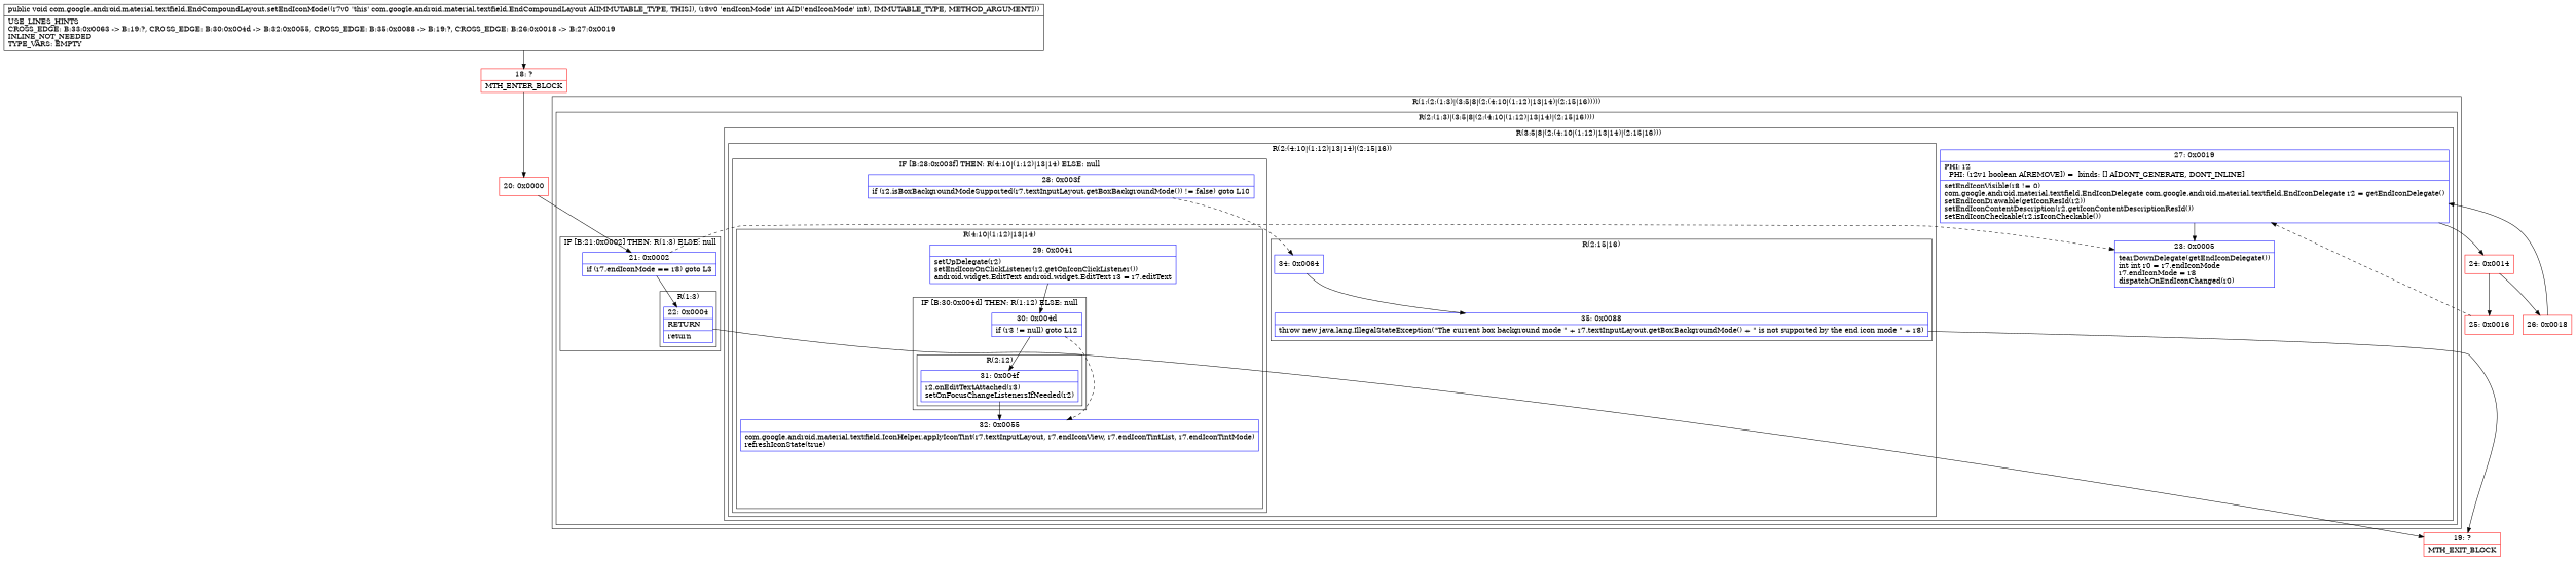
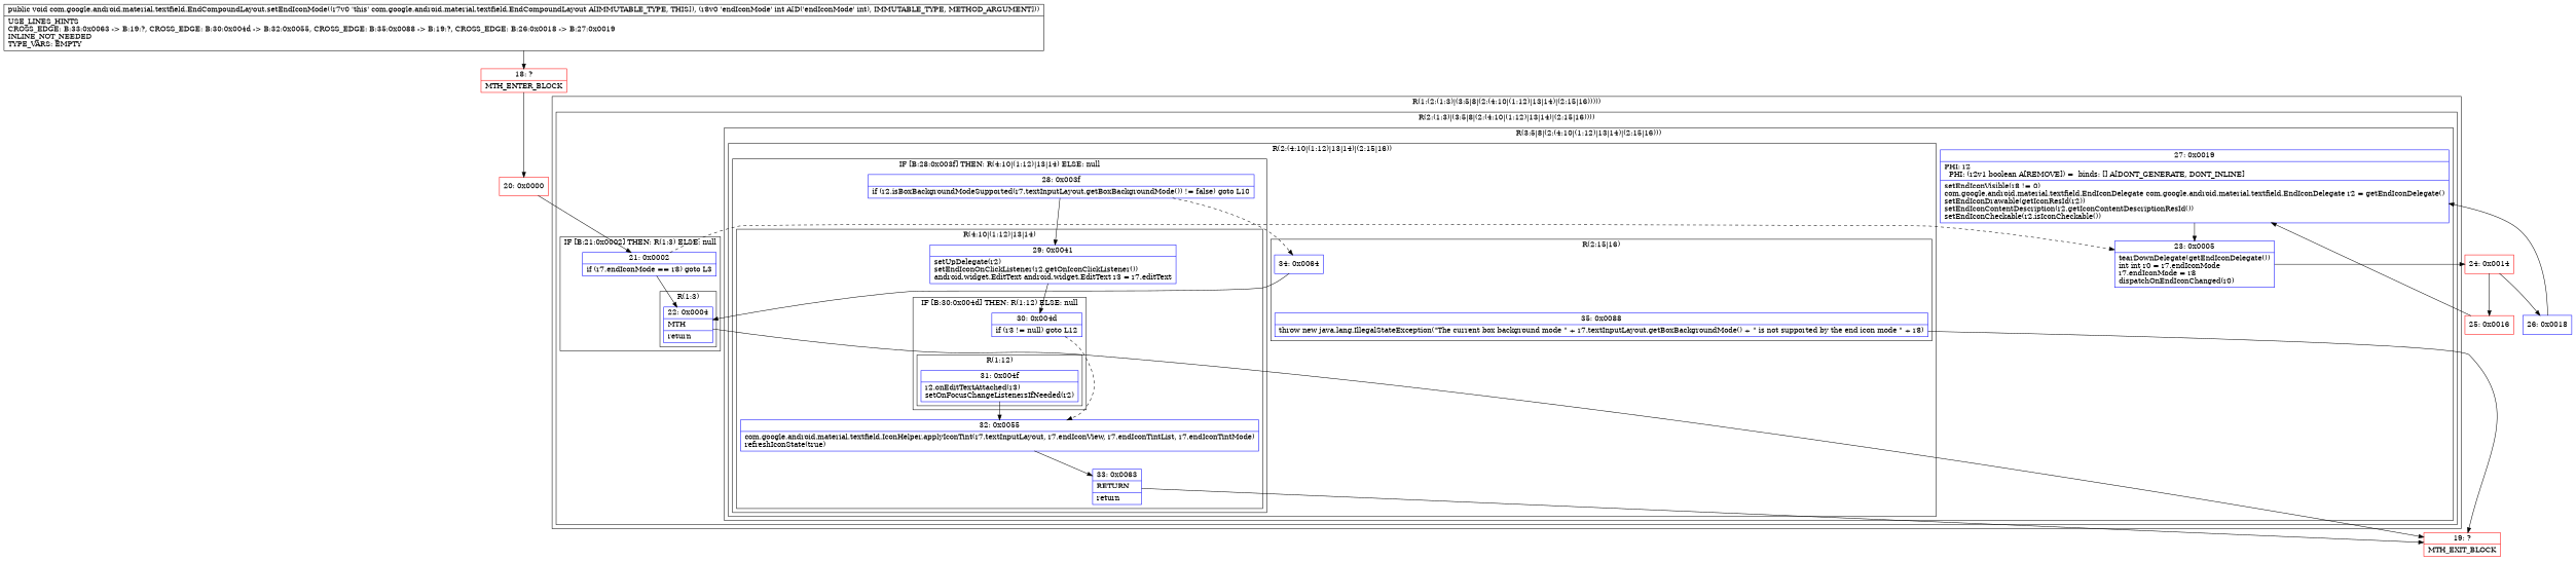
  digraph {
    node [color=blue shape=record]
-   n1 [label="{22\:\ 0x0004|RETURN\l|return\l}"]
+   n1 [label="{22\:\ 0x0004|MTH\l|return\l}"]
    n2 [label="{21\:\ 0x0002|if (r7.endIconMode == r8) goto L3\l}"]
    n3 [label="{31\:\ 0x004f|r2.onEditTextAttached(r3)\lsetOnFocusChangeListenersIfNeeded(r2)\l}"]
    n4 [label="{30\:\ 0x004d|if (r3 != null) goto L12\l}"]
    n5 [label="{29\:\ 0x0041|setUpDelegate(r2)\lsetEndIconOnClickListener(r2.getOnIconClickListener())\landroid.widget.EditText android.widget.EditText r3 = r7.editText\l}"]
    n6 [label="{32\:\ 0x0055|com.google.android.material.textfield.IconHelper.applyIconTint(r7.textInputLayout, r7.endIconView, r7.endIconTintList, r7.endIconTintMode)\lrefreshIconState(true)\l}"]
+   n7 [label="{33\:\ 0x0063|RETURN\l|return\l}"]
    n8 [label="{28\:\ 0x003f|if (r2.isBoxBackgroundModeSupported(r7.textInputLayout.getBoxBackgroundMode()) != false) goto L10\l}"]
    n9 [label="{34\:\ 0x0064}"]
    n10 [label="{35\:\ 0x0088|throw new java.lang.IllegalStateException(\"The current box background mode \" + r7.textInputLayout.getBoxBackgroundMode() + \" is not supported by the end icon mode \" + r8)\l}"]
    n11 [label="{23\:\ 0x0005|tearDownDelegate(getEndIconDelegate())\lint int r0 = r7.endIconMode\lr7.endIconMode = r8\ldispatchOnEndIconChanged(r0)\l}"]
    n12 [label="{27\:\ 0x0019|PHI: r2 \l  PHI: (r2v1 boolean A[REMOVE]) =  binds: [] A[DONT_GENERATE, DONT_INLINE]\l|setEndIconVisible(r8 != 0)\lcom.google.android.material.textfield.EndIconDelegate com.google.android.material.textfield.EndIconDelegate r2 = getEndIconDelegate()\lsetEndIconDrawable(getIconResId(r2))\lsetEndIconContentDescription(r2.getIconContentDescriptionResId())\lsetEndIconCheckable(r2.isIconCheckable())\l}"]
    n13 [color=red label="{19\:\ ?|MTH_EXIT_BLOCK\l}"]
    n14 [color=red label="{24\:\ 0x0014}"]
    n15 [color=red label="{25\:\ 0x0016}"]
-   n16 [color=red label="{26\:\ 0x0018}"]
+   n16 [label="{26\:\ 0x0018}"]
    n17 [color=red label="{18\:\ ?|MTH_ENTER_BLOCK\l}"]
    n18 [color=red label="{20\:\ 0x0000}"]
    n19 [label="{public void com.google.android.material.textfield.EndCompoundLayout.setEndIconMode((r7v0 'this' com.google.android.material.textfield.EndCompoundLayout A[IMMUTABLE_TYPE, THIS]), (r8v0 'endIconMode' int A[D('endIconMode' int), IMMUTABLE_TYPE, METHOD_ARGUMENT]))  | USE_LINES_HINTS\lCROSS_EDGE: B:33:0x0063 \-\> B:19:?, CROSS_EDGE: B:30:0x004d \-\> B:32:0x0055, CROSS_EDGE: B:35:0x0088 \-\> B:19:?, CROSS_EDGE: B:26:0x0018 \-\> B:27:0x0019\lINLINE_NOT_NEEDED\lTYPE_VARS: EMPTY\l}" color=""]
    subgraph cluster_1 {
      label="R(1:(2:(1:3)|(3:5|8|(2:(4:10|(1:12)|13|14)|(2:15|16)))))"
      subgraph cluster_2 {
        label="R(2:(1:3)|(3:5|8|(2:(4:10|(1:12)|13|14)|(2:15|16))))"
        subgraph cluster_3 {
          label="IF [B:21:0x0002] THEN: R(1:3) ELSE: null"
          n2
          subgraph cluster_4 {
            label="R(1:3)"
            n1
          }
        }
        subgraph cluster_5 {
          label="R(3:5|8|(2:(4:10|(1:12)|13|14)|(2:15|16)))"
          n11
          n12
          subgraph cluster_6 {
            label="R(2:(4:10|(1:12)|13|14)|(2:15|16))"
            subgraph cluster_7 {
              label="IF [B:28:0x003f] THEN: R(4:10|(1:12)|13|14) ELSE: null"
              n8
              subgraph cluster_8 {
                label="R(4:10|(1:12)|13|14)"
                n5
                n6
+               n7
                subgraph cluster_9 {
                  label="IF [B:30:0x004d] THEN: R(1:12) ELSE: null"
                  n4
                  subgraph cluster_10 {
-                   label="R(2:12)"
+                   label="R(1:12)"
                    n3
                  }
                }
              }
            }
            subgraph cluster_11 {
              label="R(2:15|16)"
              n9
              n10
            }
          }
        }
      }
    }
    n1 -> n13
    n2 -> n1
    n2 -> n11 [style=dashed]
    n3 -> n6
-   n4 -> n3
    n4 -> n6 [style=dashed]
    n5 -> n4
+   n6 -> n7
+   n7 -> n13
+   n8 -> n5
    n8 -> n9 [style=dashed]
-   n9 -> n10
+   n9 -> n1
    n10 -> n13
-   n12 -> n14
+   n11 -> n14
    n12 -> n11
    n14 -> n15
    n14 -> n16
-   n15 -> n12 [style=dashed]
+   n15 -> n12
    n16 -> n12
    n17 -> n18
    n18 -> n2
    n19 -> n17
  }
